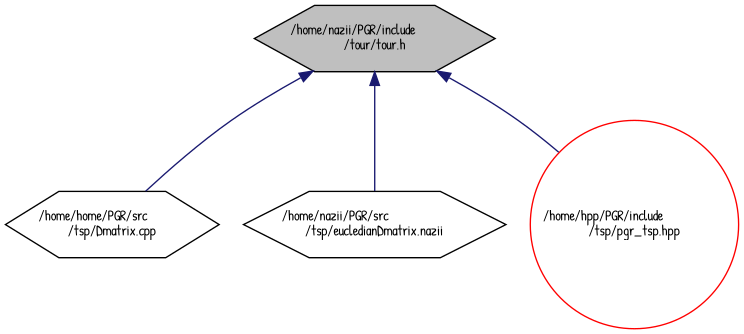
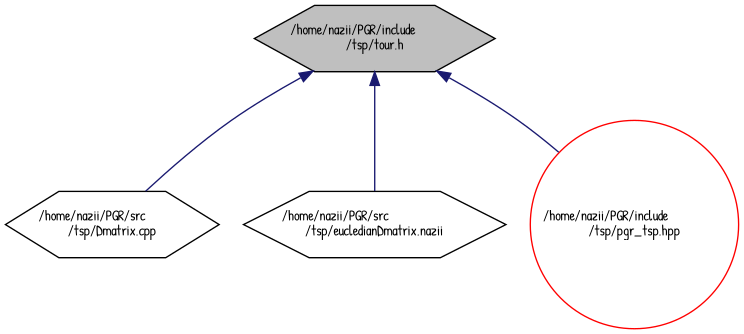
  digraph {
    fontname="Patrick Hand"
    node [color=black fillcolor=white fontname="Patrick Hand" fontsize=10 shape=hexagon style=filled]
    edge [color=midnightblue dir=back fontname="Patrick Hand" fontsize=10 labelfontname=Helvetica labelfontsize=10 style=solid]
-   n1 [fillcolor=grey75 fontcolor=black height=0.2 label="/home/nazii/PGR/include\l/tour/tour.h" width=0.4]
-   n2 [height=0.2 label="/home/home/PGR/src\l/tsp/Dmatrix.cpp" width=0.4]
+   n1 [fillcolor=grey75 fontcolor=black height=0.2 label="/home/nazii/PGR/include\l/tsp/tour.h" width=0.4]
+   n2 [height=0.2 label="/home/nazii/PGR/src\l/tsp/Dmatrix.cpp" width=0.4]
    n3 [height=0.2 label="/home/nazii/PGR/src\l/tsp/eucledianDmatrix.nazii" width=0.4]
-   n4 [color=red height=0.2 label="/home/hpp/PGR/include\l/tsp/pgr_tsp.hpp" shape=circle width=0.4]
+   n4 [color=red height=0.2 label="/home/nazii/PGR/include\l/tsp/pgr_tsp.hpp" shape=circle width=0.4]
    n1 -> n2
    n1 -> n3
    n1 -> n4
  }
